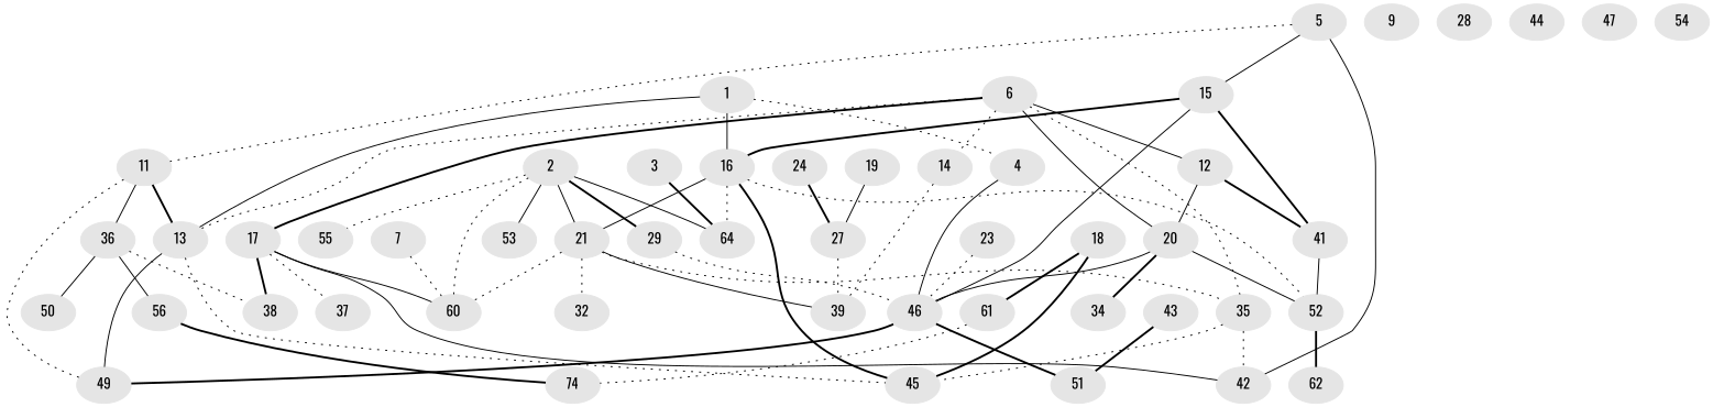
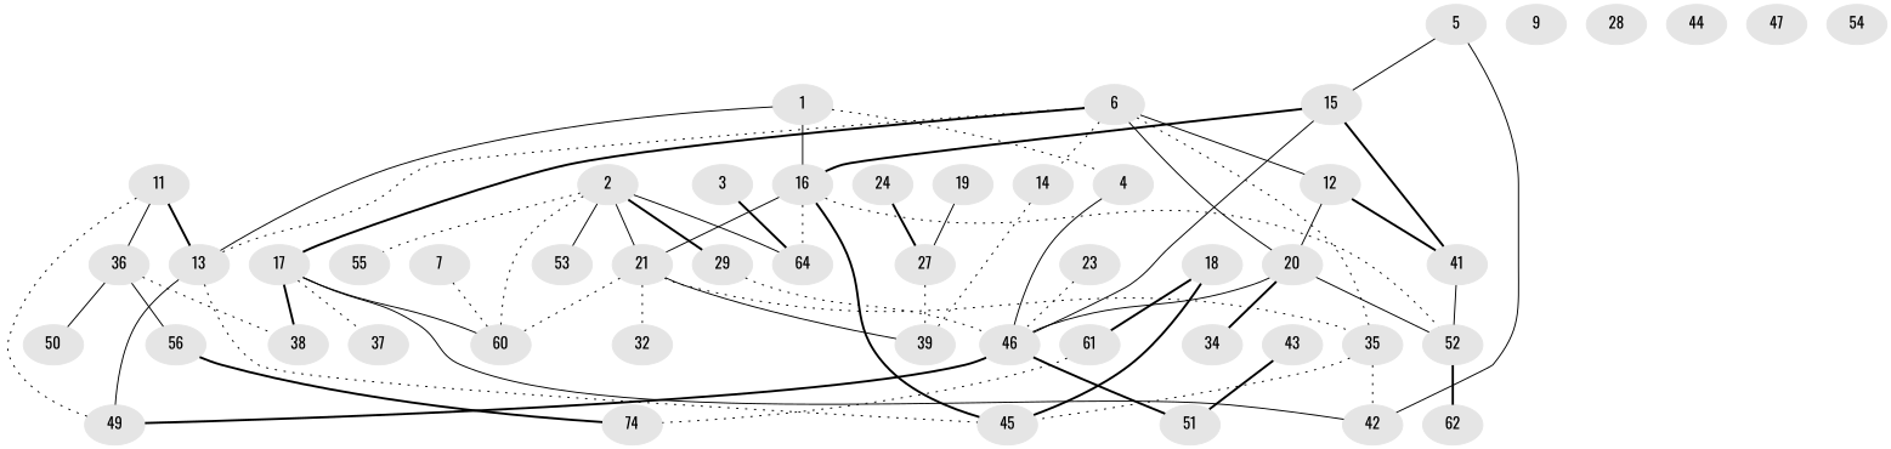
  graph {
    fontname=Oswald
    node [color=gray90 fontname=Oswald style=filled]
    edge [fontname=Oswald style=solid]
    4 [super="+30"]
    46 [super="+59"]
    1
    13 [super="+48"]
    16
    49
    45
    21 [super="+33"]
    64
    52 [super="+68"]
    2 [super="+8"]
    29
    53
    55
    60
    35 [super="+58"]
    39 [super="+67"]
    32
    3
    51
    50 [super="+72"]
    5 [super="+22"]
    11
    15 [super="+71"]
    42
    36
    41
    6 [super="+10"]
    12
    14
    17 [super="+65"]
    20 [super="+40+66"]
    37
    38
    34
    7
    9
    56
    62
    18 [super="+31"]
    61
    74
    27 [super="+57"]
    19
    23
    24
    28
    43
    44 [super="+70"]
    47
    54
    4 -- 46
    46 -- 49 [style=bold]
    46 -- 51 [style=bold]
    1 -- 4 [style=dotted]
    1 -- 13
    1 -- 16
    13 -- 49
    13 -- 45 [style=dotted]
    16 -- 45 [style=bold]
    16 -- 21
    16 -- 64 [style=dotted]
    16 -- 52 [style=dotted]
    21 -- 60 [style=dotted]
    21 -- 35 [style=dotted]
    21 -- 39
    21 -- 32 [style=dotted]
    52 -- 62 [style=bold]
    2 -- 21
    2 -- 64
    2 -- 29 [style=bold]
    2 -- 53
    2 -- 55 [style=dotted]
    2 -- 60 [style=dotted]
    29 -- 46 [style=dotted]
    35 -- 45 [style=dotted]
    35 -- 42 [style=dotted]
    3 -- 64 [style=bold]
-   5 -- 11 [style=dotted]
    5 -- 15
    5 -- 42 [weight=2]
    11 -- 13 [style=bold]
    11 -- 49 [style=dotted]
    11 -- 36
    15 -- 46
    15 -- 16 [style=bold]
    15 -- 41 [style=bold]
    36 -- 50
    36 -- 38 [style=dotted]
    36 -- 56
    41 -- 52
    6 -- 13 [style=dotted]
    6 -- 35 [style=dotted]
    6 -- 12
    6 -- 14 [style=dotted]
    6 -- 17 [style=bold]
    6 -- 20
    12 -- 41 [style=bold]
    12 -- 20
    14 -- 39 [style=dotted]
    17 -- 60
    17 -- 42
    17 -- 37 [style=dotted]
    17 -- 38 [style=bold]
    20 -- 46
    20 -- 52
    20 -- 34 [style=bold]
    7 -- 60 [style=dotted]
    56 -- 74 [style=bold]
    18 -- 45 [style=bold]
    18 -- 61 [style=bold]
    61 -- 74 [style=dotted]
    27 -- 39 [style=dotted]
    19 -- 27
    23 -- 46 [style=dotted]
    24 -- 27 [style=bold]
    43 -- 51 [style=bold]
  }
